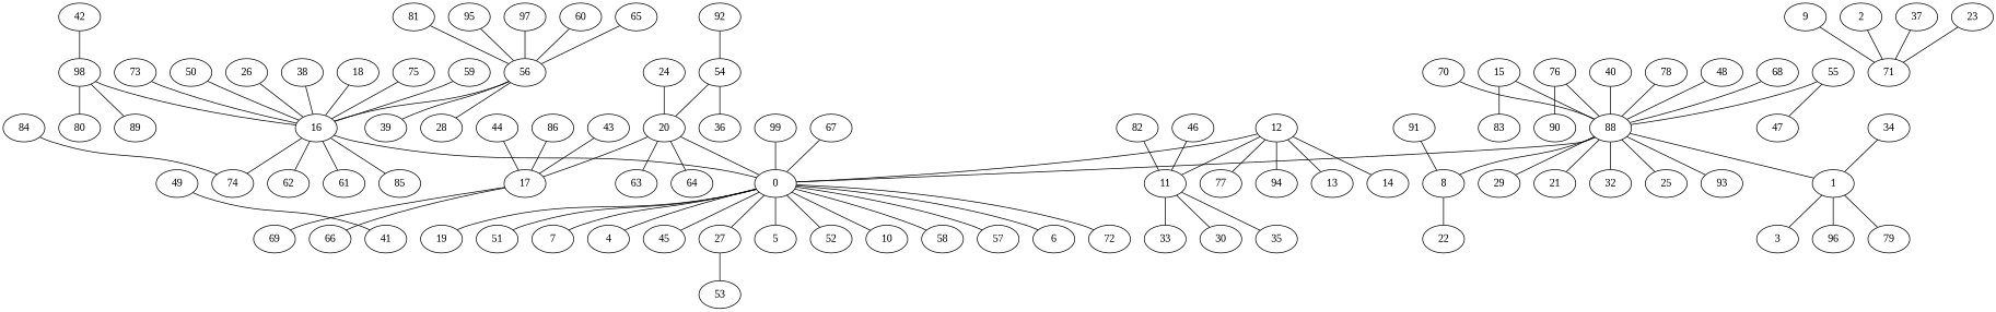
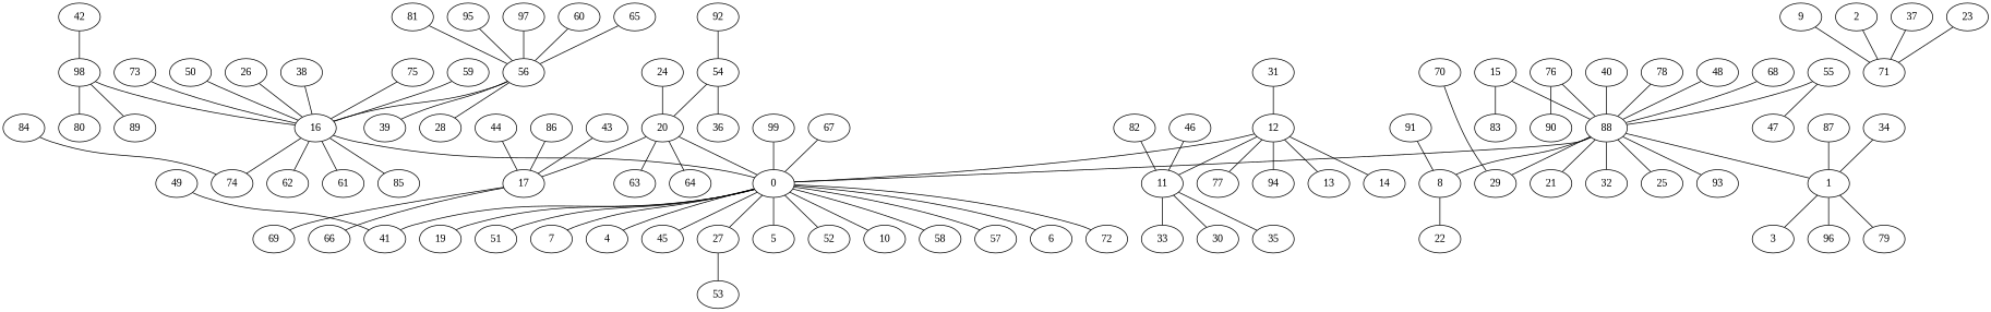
  graph {
    fontname="Liberation Serif"
    node [fontname="Liberation Serif"]
    edge [fontname="Liberation Serif"]
    1
    79
    3
    96
    16
    74
    0
    62
    61
    85
    5
    52
    10
    58
    57
    6
    72
    19
    51
    7
    4
    41
    45
    27
    24
    20
    17
    64
    63
    66
    69
    53
    98
    80
    89
    26
    54
    36
    88
    8
    25
    93
    21
    29
    32
    22
    11
    35
    33
    30
    38
    99
    95
    56
    39
    28
-   18
    44
+   87
    75
    97
    84
    60
    15
    83
    34
    59
    86
    92
    43
    73
    42
    65
    12
    13
    14
    77
    94
    76
    90
    40
    81
    9
    71
    2
    82
    55
    47
    78
    48
    37
+   31
    70
    23
    91
    67
    46
    68
    49
    50
    1 -- 79
    1 -- 3
    1 -- 96
    16 -- 74
    16 -- 0
    16 -- 62
    16 -- 61
    16 -- 85
    0 -- 5
    0 -- 52
    0 -- 10
    0 -- 58
    0 -- 57
    0 -- 6
    0 -- 72
    0 -- 19
    0 -- 51
    0 -- 7
    0 -- 4
+   0 -- 41
    0 -- 45
    0 -- 27
    27 -- 53
    24 -- 20
    20 -- 0
    20 -- 17
    20 -- 64
    20 -- 63
    17 -- 66
    17 -- 69
    98 -- 16
    98 -- 80
    98 -- 89
    26 -- 16
    54 -- 20
    54 -- 36
    88 -- 1
    88 -- 0
    88 -- 8
    88 -- 25
    88 -- 93
    88 -- 21
    88 -- 29
    88 -- 32
    8 -- 22
    11 -- 35
    11 -- 33
    11 -- 30
    38 -- 16
    99 -- 0
    95 -- 56
    56 -- 16
    56 -- 39
    56 -- 28
-   18 -- 16
    44 -- 17
+   87 -- 1
    75 -- 16
    97 -- 56
    84 -- 74
    60 -- 56
    15 -- 88
    15 -- 83
    34 -- 1
    59 -- 16
    86 -- 17
    92 -- 54
    43 -- 17
    73 -- 16
    42 -- 98
    65 -- 56
    12 -- 0
    12 -- 11
    12 -- 13
    12 -- 14
    12 -- 77
    12 -- 94
    76 -- 88
    76 -- 90
    40 -- 88
    81 -- 56
    9 -- 71
    2 -- 71
    82 -- 11
    55 -- 88
    55 -- 47
    78 -- 88
    48 -- 88
    37 -- 71
-   70 -- 88
+   31 -- 12
+   70 -- 29
    23 -- 71
    91 -- 8
    67 -- 0
    46 -- 11
    68 -- 88
    49 -- 41
    50 -- 16
  }
